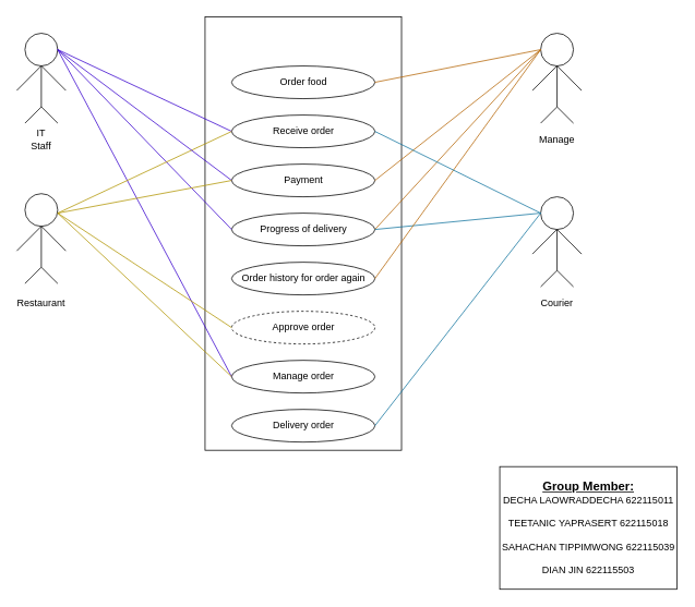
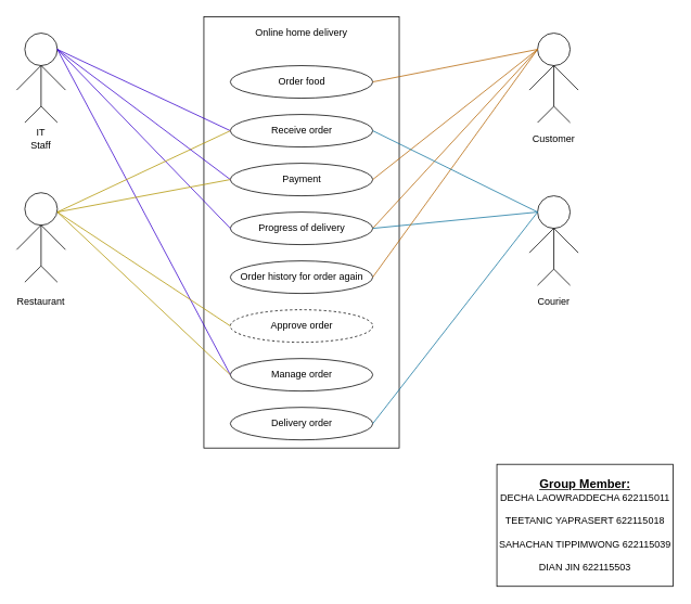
  <mxCell id="0" />
  <mxCell id="1" parent="0" />
  <mxCell id="2" value="" style="ellipse;whiteSpace=wrap;html=1;" vertex="1" parent="1"><mxGeometry x="30" y="40" width="40" height="40" as="geometry" /></mxCell>
  <mxCell id="3" value="" style="endArrow=none;html=1;entryX=0.5;entryY=1;entryDx=0;entryDy=0;" edge="1" parent="1" target="2"><mxGeometry width="50" height="50" relative="1" as="geometry"><mxPoint x="50" y="130" as="sourcePoint" /><mxPoint x="70" y="100" as="targetPoint" /></mxGeometry></mxCell>
  <mxCell id="4" value="" style="endArrow=none;html=1;" edge="1" parent="1"><mxGeometry width="50" height="50" relative="1" as="geometry"><mxPoint x="30" y="150" as="sourcePoint" /><mxPoint x="50" y="130" as="targetPoint" /></mxGeometry></mxCell>
  <mxCell id="5" value="" style="endArrow=none;html=1;" edge="1" parent="1"><mxGeometry width="50" height="50" relative="1" as="geometry"><mxPoint x="70" y="150" as="sourcePoint" /><mxPoint x="50" y="130" as="targetPoint" /></mxGeometry></mxCell>
  <mxCell id="6" value="" style="endArrow=none;html=1;" edge="1" parent="1"><mxGeometry width="50" height="50" relative="1" as="geometry"><mxPoint x="20" y="110" as="sourcePoint" /><mxPoint x="49.8" y="80" as="targetPoint" /></mxGeometry></mxCell>
  <mxCell id="7" value="" style="endArrow=none;html=1;" edge="1" parent="1"><mxGeometry width="50" height="50" relative="1" as="geometry"><mxPoint x="50.2" y="80" as="sourcePoint" /><mxPoint x="80" y="110" as="targetPoint" /></mxGeometry></mxCell>
  <mxCell id="8" value="" style="ellipse;whiteSpace=wrap;html=1;" vertex="1" parent="1"><mxGeometry x="660" y="40" width="40" height="40" as="geometry" /></mxCell>
  <mxCell id="9" value="" style="endArrow=none;html=1;entryX=0.5;entryY=1;entryDx=0;entryDy=0;" edge="1" parent="1" target="8"><mxGeometry width="50" height="50" relative="1" as="geometry"><mxPoint x="680" y="130" as="sourcePoint" /><mxPoint x="700" y="100" as="targetPoint" /></mxGeometry></mxCell>
  <mxCell id="10" value="" style="endArrow=none;html=1;" edge="1" parent="1"><mxGeometry width="50" height="50" relative="1" as="geometry"><mxPoint x="660" y="150" as="sourcePoint" /><mxPoint x="680" y="130" as="targetPoint" /></mxGeometry></mxCell>
  <mxCell id="11" value="" style="endArrow=none;html=1;" edge="1" parent="1"><mxGeometry width="50" height="50" relative="1" as="geometry"><mxPoint x="700" y="150" as="sourcePoint" /><mxPoint x="680" y="130" as="targetPoint" /></mxGeometry></mxCell>
  <mxCell id="12" value="" style="endArrow=none;html=1;" edge="1" parent="1"><mxGeometry width="50" height="50" relative="1" as="geometry"><mxPoint x="650" y="110" as="sourcePoint" /><mxPoint x="679.8" y="80" as="targetPoint" /></mxGeometry></mxCell>
  <mxCell id="13" value="" style="endArrow=none;html=1;" edge="1" parent="1"><mxGeometry width="50" height="50" relative="1" as="geometry"><mxPoint x="680.2" y="80" as="sourcePoint" /><mxPoint x="710" y="110" as="targetPoint" /></mxGeometry></mxCell>
  <mxCell id="14" value="" style="ellipse;whiteSpace=wrap;html=1;" vertex="1" parent="1"><mxGeometry x="660" y="240" width="40" height="40" as="geometry" /></mxCell>
  <mxCell id="15" value="" style="endArrow=none;html=1;entryX=0.5;entryY=1;entryDx=0;entryDy=0;" edge="1" parent="1" target="14"><mxGeometry width="50" height="50" relative="1" as="geometry"><mxPoint x="680" y="330" as="sourcePoint" /><mxPoint x="700" y="300" as="targetPoint" /></mxGeometry></mxCell>
  <mxCell id="16" value="" style="endArrow=none;html=1;" edge="1" parent="1"><mxGeometry width="50" height="50" relative="1" as="geometry"><mxPoint x="660" y="350" as="sourcePoint" /><mxPoint x="680" y="330" as="targetPoint" /></mxGeometry></mxCell>
  <mxCell id="17" value="" style="endArrow=none;html=1;" edge="1" parent="1"><mxGeometry width="50" height="50" relative="1" as="geometry"><mxPoint x="700" y="350" as="sourcePoint" /><mxPoint x="680" y="330" as="targetPoint" /></mxGeometry></mxCell>
  <mxCell id="18" value="" style="endArrow=none;html=1;" edge="1" parent="1"><mxGeometry width="50" height="50" relative="1" as="geometry"><mxPoint x="650" y="310" as="sourcePoint" /><mxPoint x="679.8" y="280" as="targetPoint" /></mxGeometry></mxCell>
  <mxCell id="19" value="" style="endArrow=none;html=1;" edge="1" parent="1"><mxGeometry width="50" height="50" relative="1" as="geometry"><mxPoint x="680.2" y="280" as="sourcePoint" /><mxPoint x="710" y="310" as="targetPoint" /></mxGeometry></mxCell>
  <mxCell id="20" value="" style="rounded=0;whiteSpace=wrap;html=1;direction=south;" vertex="1" parent="1"><mxGeometry x="250" y="20" width="240" height="530" as="geometry" /></mxCell>
  <mxCell id="21" value="Order food" style="ellipse;whiteSpace=wrap;html=1;" vertex="1" parent="1"><mxGeometry x="282.5" y="80" width="175" height="40" as="geometry" /></mxCell>
  <mxCell id="22" value="IT Staff" style="text;html=1;strokeColor=none;fillColor=none;align=center;verticalAlign=middle;whiteSpace=wrap;rounded=0;" vertex="1" parent="1"><mxGeometry x="30" y="160" width="40" height="20" as="geometry" /></mxCell>
- <mxCell id="23" value="Manage" style="text;html=1;strokeColor=none;fillColor=none;align=center;verticalAlign=middle;whiteSpace=wrap;rounded=0;" vertex="1" parent="1"><mxGeometry x="660" y="160" width="40" height="20" as="geometry" /></mxCell>
+ <mxCell id="23" value="Customer" style="text;html=1;strokeColor=none;fillColor=none;align=center;verticalAlign=middle;whiteSpace=wrap;rounded=0;" vertex="1" parent="1"><mxGeometry x="660" y="160" width="40" height="20" as="geometry" /></mxCell>
  <mxCell id="24" value="Courier" style="text;html=1;strokeColor=none;fillColor=none;align=center;verticalAlign=middle;whiteSpace=wrap;rounded=0;" vertex="1" parent="1"><mxGeometry x="660" y="360" width="40" height="20" as="geometry" /></mxCell>
  <mxCell id="25" value="Receive order" style="ellipse;whiteSpace=wrap;html=1;" vertex="1" parent="1"><mxGeometry x="282.5" y="140" width="175" height="40" as="geometry" /></mxCell>
  <mxCell id="26" value="Payment" style="ellipse;whiteSpace=wrap;html=1;" vertex="1" parent="1"><mxGeometry x="282.5" y="200" width="175" height="40" as="geometry" /></mxCell>
  <mxCell id="27" value="" style="ellipse;whiteSpace=wrap;html=1;" vertex="1" parent="1"><mxGeometry x="30" y="236.17" width="40" height="40" as="geometry" /></mxCell>
  <mxCell id="28" value="" style="endArrow=none;html=1;entryX=0.5;entryY=1;entryDx=0;entryDy=0;" edge="1" parent="1" target="27"><mxGeometry width="50" height="50" relative="1" as="geometry"><mxPoint x="50" y="326.17" as="sourcePoint" /><mxPoint x="70" y="296.17" as="targetPoint" /></mxGeometry></mxCell>
  <mxCell id="29" value="" style="endArrow=none;html=1;" edge="1" parent="1"><mxGeometry width="50" height="50" relative="1" as="geometry"><mxPoint x="30" y="346.17" as="sourcePoint" /><mxPoint x="50" y="326.17" as="targetPoint" /></mxGeometry></mxCell>
  <mxCell id="30" value="" style="endArrow=none;html=1;" edge="1" parent="1"><mxGeometry width="50" height="50" relative="1" as="geometry"><mxPoint x="70" y="346.17" as="sourcePoint" /><mxPoint x="50" y="326.17" as="targetPoint" /></mxGeometry></mxCell>
  <mxCell id="31" value="" style="endArrow=none;html=1;" edge="1" parent="1"><mxGeometry width="50" height="50" relative="1" as="geometry"><mxPoint x="20" y="306.17" as="sourcePoint" /><mxPoint x="49.8" y="276.17" as="targetPoint" /></mxGeometry></mxCell>
  <mxCell id="32" value="" style="endArrow=none;html=1;" edge="1" parent="1"><mxGeometry width="50" height="50" relative="1" as="geometry"><mxPoint x="50.2" y="276.17" as="sourcePoint" /><mxPoint x="80" y="306.17" as="targetPoint" /></mxGeometry></mxCell>
  <mxCell id="33" value="Restaurant" style="text;html=1;strokeColor=none;fillColor=none;align=center;verticalAlign=middle;whiteSpace=wrap;rounded=0;" vertex="1" parent="1"><mxGeometry x="30" y="360" width="40" height="20" as="geometry" /></mxCell>
  <mxCell id="34" value="Progress of delivery" style="ellipse;whiteSpace=wrap;html=1;" vertex="1" parent="1"><mxGeometry x="282.5" y="260" width="175" height="40" as="geometry" /></mxCell>
  <mxCell id="35" value="Order history for order again" style="ellipse;whiteSpace=wrap;html=1;" vertex="1" parent="1"><mxGeometry x="282.5" y="320" width="175" height="40" as="geometry" /></mxCell>
  <mxCell id="36" value="Approve order" style="ellipse;whiteSpace=wrap;html=1;dashed=1;" vertex="1" parent="1"><mxGeometry x="282.5" y="380" width="175" height="40" as="geometry" /></mxCell>
  <mxCell id="37" value="Manage order" style="ellipse;whiteSpace=wrap;html=1;" vertex="1" parent="1"><mxGeometry x="282.5" y="440" width="175" height="40" as="geometry" /></mxCell>
  <mxCell id="38" value="" style="endArrow=none;html=1;entryX=0;entryY=0.5;entryDx=0;entryDy=0;fillColor=#6a00ff;strokeColor=#3700CC;" edge="1" parent="1" target="37"><mxGeometry width="50" height="50" relative="1" as="geometry"><mxPoint x="70" y="60" as="sourcePoint" /><mxPoint x="120" y="10" as="targetPoint" /></mxGeometry></mxCell>
  <mxCell id="39" value="" style="endArrow=none;html=1;entryX=0;entryY=0.5;entryDx=0;entryDy=0;fillColor=#6a00ff;strokeColor=#3700CC;" edge="1" parent="1" target="34"><mxGeometry width="50" height="50" relative="1" as="geometry"><mxPoint x="70" y="60" as="sourcePoint" /><mxPoint x="120" y="10" as="targetPoint" /></mxGeometry></mxCell>
  <mxCell id="40" value="" style="endArrow=none;html=1;entryX=0;entryY=0.5;entryDx=0;entryDy=0;fillColor=#6a00ff;strokeColor=#3700CC;" edge="1" parent="1" target="25"><mxGeometry width="50" height="50" relative="1" as="geometry"><mxPoint x="70" y="60" as="sourcePoint" /><mxPoint x="120" y="10" as="targetPoint" /></mxGeometry></mxCell>
  <mxCell id="41" value="" style="endArrow=none;html=1;fillColor=#e3c800;strokeColor=#B09500;entryX=0;entryY=0.5;entryDx=0;entryDy=0;" edge="1" parent="1" target="36"><mxGeometry width="50" height="50" relative="1" as="geometry"><mxPoint x="70" y="260" as="sourcePoint" /><mxPoint x="282.5" y="480" as="targetPoint" /></mxGeometry></mxCell>
  <mxCell id="42" value="" style="endArrow=none;html=1;fillColor=#e3c800;strokeColor=#B09500;entryX=0;entryY=0.5;entryDx=0;entryDy=0;" edge="1" parent="1" target="37"><mxGeometry width="50" height="50" relative="1" as="geometry"><mxPoint x="70" y="260" as="sourcePoint" /><mxPoint x="282.5" y="400" as="targetPoint" /></mxGeometry></mxCell>
  <mxCell id="43" value="" style="endArrow=none;html=1;fillColor=#fad7ac;strokeColor=#b46504;entryX=0;entryY=0.5;entryDx=0;entryDy=0;" edge="1" parent="1" target="8"><mxGeometry width="50" height="50" relative="1" as="geometry"><mxPoint x="457.5" y="100" as="sourcePoint" /><mxPoint x="670" y="240" as="targetPoint" /></mxGeometry></mxCell>
  <mxCell id="44" value="" style="endArrow=none;html=1;fillColor=#fad7ac;strokeColor=#b46504;entryX=0;entryY=0.5;entryDx=0;entryDy=0;exitX=1;exitY=0.5;exitDx=0;exitDy=0;" edge="1" parent="1" source="26"><mxGeometry width="50" height="50" relative="1" as="geometry"><mxPoint x="457.5" y="100" as="sourcePoint" /><mxPoint x="660" y="60" as="targetPoint" /></mxGeometry></mxCell>
  <mxCell id="45" value="" style="endArrow=none;html=1;fillColor=#e3c800;strokeColor=#B09500;entryX=0;entryY=0.5;entryDx=0;entryDy=0;" edge="1" parent="1" target="25"><mxGeometry width="50" height="50" relative="1" as="geometry"><mxPoint x="70" y="260" as="sourcePoint" /><mxPoint x="282.5" y="400" as="targetPoint" /></mxGeometry></mxCell>
  <mxCell id="46" value="" style="endArrow=none;html=1;fillColor=#fad7ac;strokeColor=#b46504;entryX=0;entryY=0.5;entryDx=0;entryDy=0;exitX=1;exitY=0.5;exitDx=0;exitDy=0;" edge="1" parent="1" source="34"><mxGeometry width="50" height="50" relative="1" as="geometry"><mxPoint x="457.5" y="220" as="sourcePoint" /><mxPoint x="660" y="60" as="targetPoint" /></mxGeometry></mxCell>
  <mxCell id="47" value="" style="endArrow=none;html=1;fillColor=#b1ddf0;strokeColor=#10739e;entryX=0;entryY=0.5;entryDx=0;entryDy=0;exitX=1;exitY=0.5;exitDx=0;exitDy=0;" edge="1" parent="1" source="34" target="14"><mxGeometry width="50" height="50" relative="1" as="geometry"><mxPoint x="457.5" y="340" as="sourcePoint" /><mxPoint x="660" y="120" as="targetPoint" /></mxGeometry></mxCell>
  <mxCell id="48" value="" style="endArrow=none;html=1;fillColor=#fad7ac;strokeColor=#b46504;entryX=0;entryY=0.5;entryDx=0;entryDy=0;exitX=1;exitY=0.5;exitDx=0;exitDy=0;" edge="1" parent="1" source="35" target="8"><mxGeometry width="50" height="50" relative="1" as="geometry"><mxPoint x="467.5" y="290" as="sourcePoint" /><mxPoint x="670" y="70" as="targetPoint" /></mxGeometry></mxCell>
+ <mxCell id="49" value="Online home delivery" style="text;html=1;strokeColor=none;fillColor=none;align=center;verticalAlign=middle;whiteSpace=wrap;rounded=0;" vertex="1" parent="1"><mxGeometry x="300" y="30" width="140" height="20" as="geometry" /></mxCell>
  <mxCell id="50" value="" style="endArrow=none;html=1;entryX=0;entryY=0.5;entryDx=0;entryDy=0;fillColor=#6a00ff;strokeColor=#3700CC;" edge="1" parent="1" target="26"><mxGeometry width="50" height="50" relative="1" as="geometry"><mxPoint x="70" y="60" as="sourcePoint" /><mxPoint x="120" y="10" as="targetPoint" /></mxGeometry></mxCell>
  <mxCell id="51" value="Delivery order" style="ellipse;whiteSpace=wrap;html=1;" vertex="1" parent="1"><mxGeometry x="282.5" y="500" width="175" height="40" as="geometry" /></mxCell>
  <mxCell id="52" value="" style="endArrow=none;html=1;fillColor=#b1ddf0;strokeColor=#10739e;entryX=0;entryY=0.5;entryDx=0;entryDy=0;exitX=1;exitY=0.5;exitDx=0;exitDy=0;" edge="1" parent="1" source="51"><mxGeometry width="50" height="50" relative="1" as="geometry"><mxPoint x="457.5" y="280" as="sourcePoint" /><mxPoint x="660" y="260" as="targetPoint" /></mxGeometry></mxCell>
  <mxCell id="53" value="" style="endArrow=none;html=1;fillColor=#b1ddf0;strokeColor=#10739e;entryX=0;entryY=0.5;entryDx=0;entryDy=0;exitX=1;exitY=0.5;exitDx=0;exitDy=0;" edge="1" parent="1" source="25"><mxGeometry width="50" height="50" relative="1" as="geometry"><mxPoint x="457.5" y="280" as="sourcePoint" /><mxPoint x="660" y="260" as="targetPoint" /></mxGeometry></mxCell>
  <mxCell id="54" value="" style="endArrow=none;html=1;fillColor=#e3c800;strokeColor=#B09500;entryX=0;entryY=0.5;entryDx=0;entryDy=0;" edge="1" parent="1" target="26"><mxGeometry width="50" height="50" relative="1" as="geometry"><mxPoint x="70" y="260" as="sourcePoint" /><mxPoint x="282.5" y="160" as="targetPoint" /></mxGeometry></mxCell>
  <mxCell id="55" value="&lt;font style=&quot;font-size: 15px&quot;&gt;&lt;b&gt;&lt;u&gt;Group Member:&lt;/u&gt;&lt;/b&gt;&lt;/font&gt;&lt;br&gt;DECHA LAOWRADDECHA 622115011&lt;br&gt;&lt;br&gt;TEETANIC YAPRASERT 622115018&lt;br&gt;&lt;br&gt;SAHACHAN TIPPIMWONG 622115039&lt;br&gt;&lt;br&gt;DIAN JIN 622115503" style="rounded=0;whiteSpace=wrap;html=1;" vertex="1" parent="1"><mxGeometry x="610" y="570" width="216.67" height="150" as="geometry" /></mxCell>
